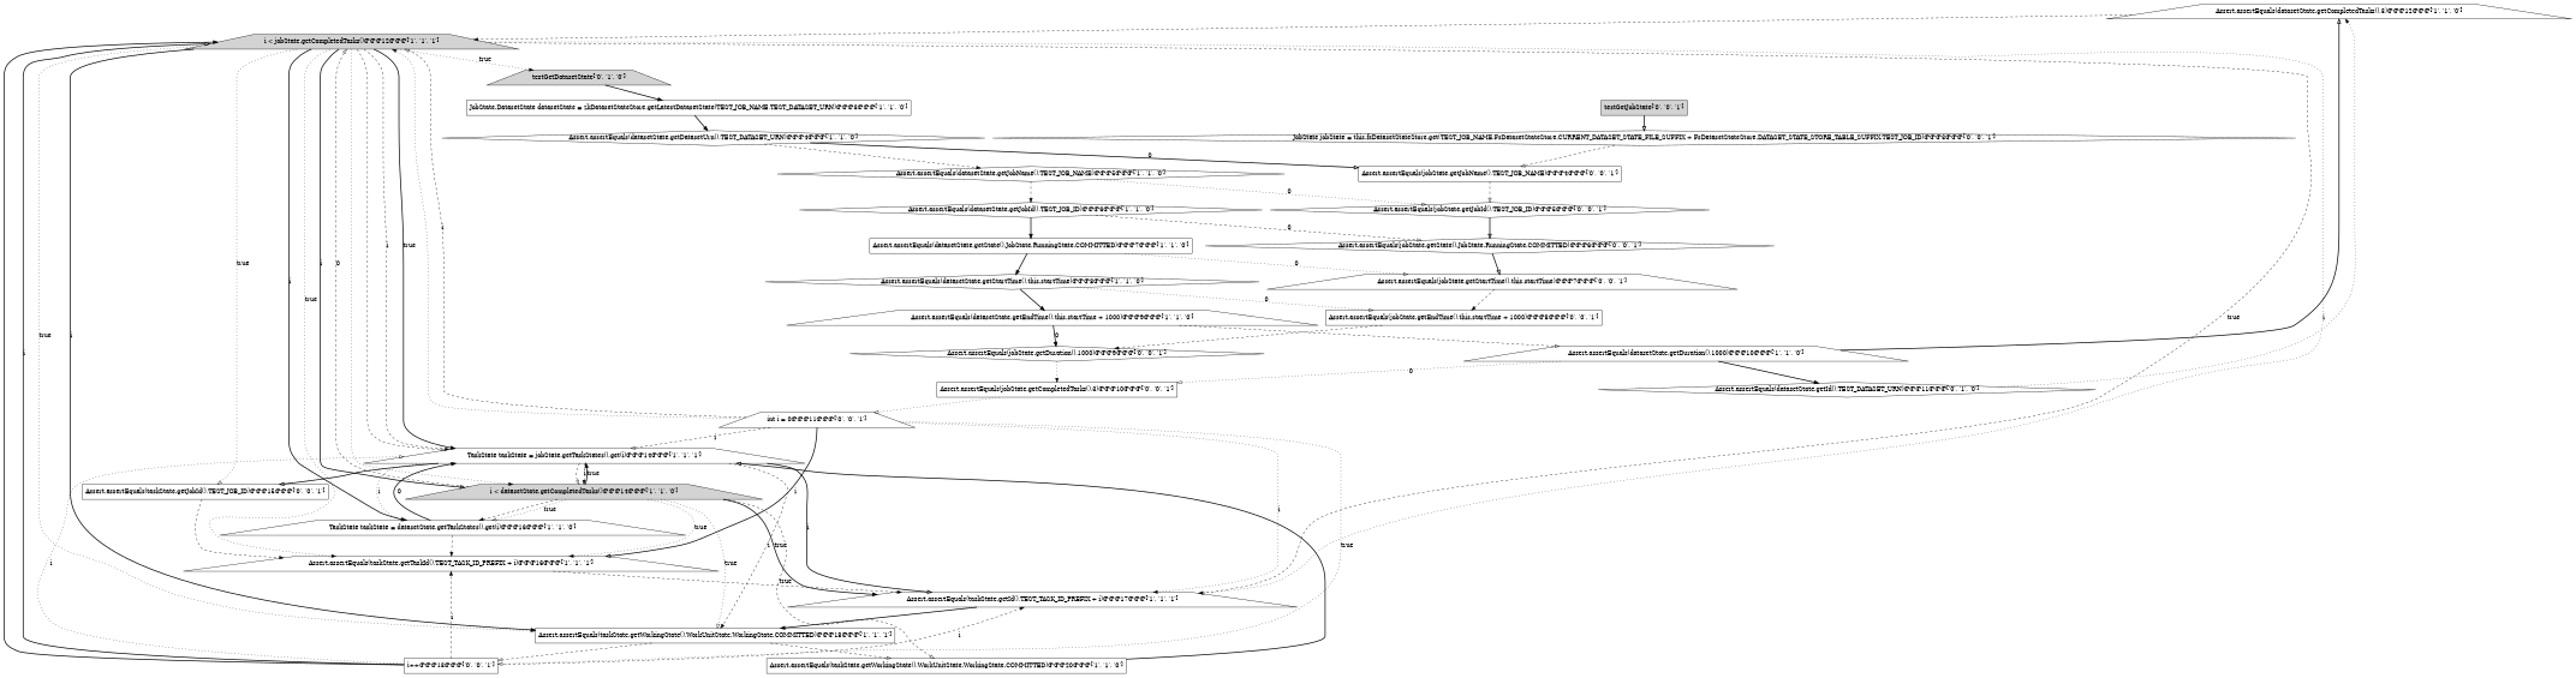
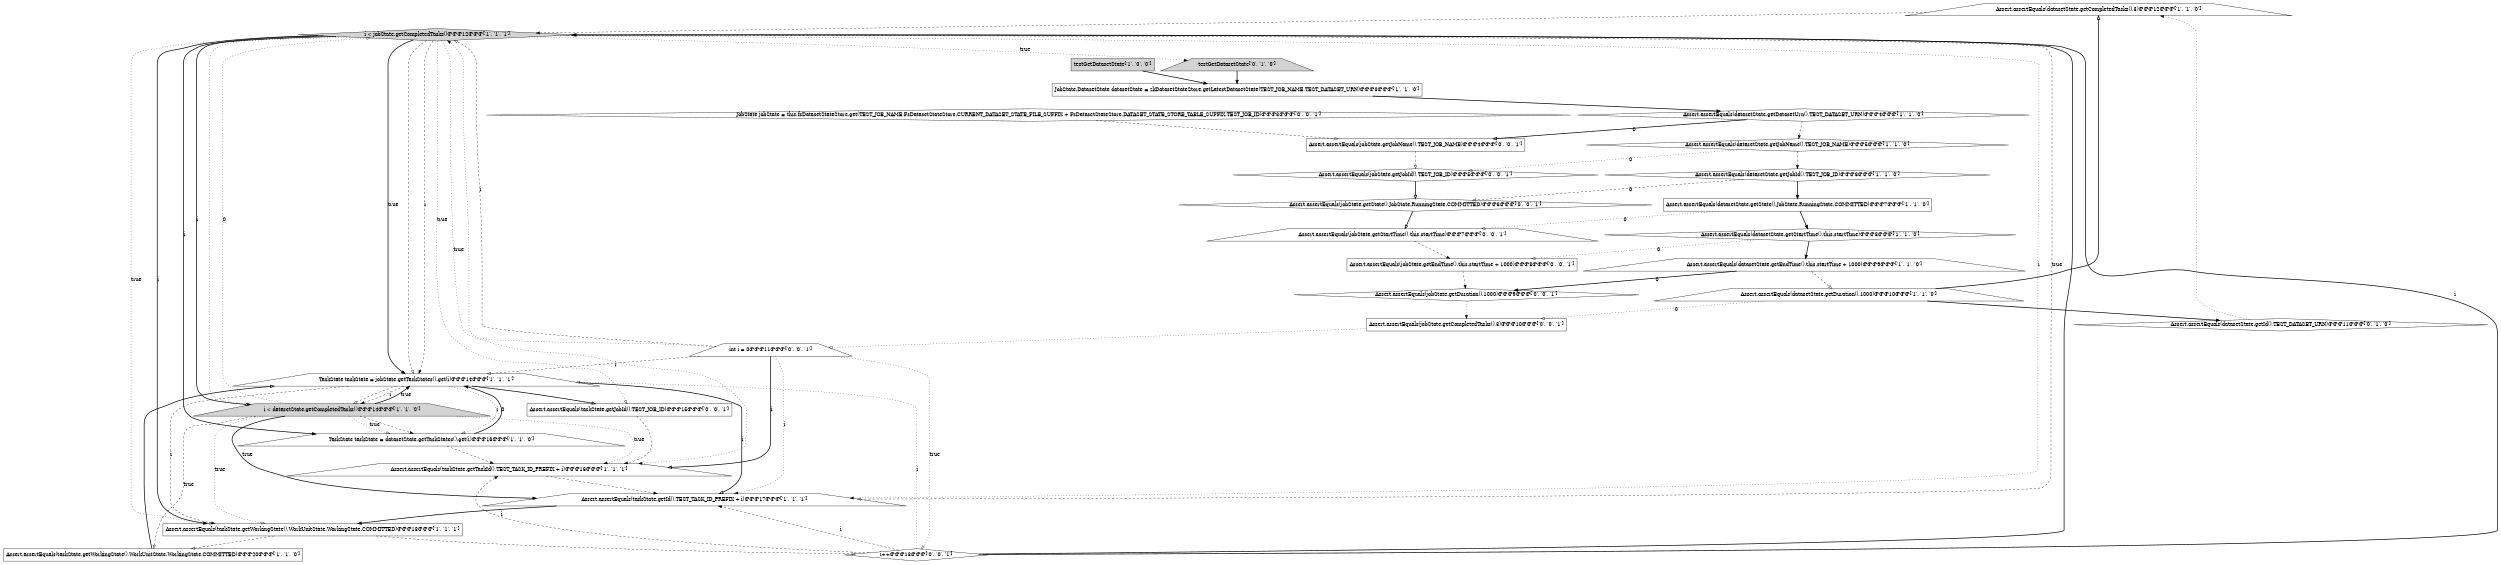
  digraph {
    node [fillcolor=white shape=trapezium style=filled]
    edge [arrowhead=normal style=bold]
    n1 [label="Assert.assertEquals(datasetState.getCompletedTasks(),3)@@@12@@@['1', '1', '0']"]
-   n2 [fillcolor=lightgray label="i < jobState.getCompletedTasks()@@@12@@@['1', '1', '1']"]
+   n2 [fillcolor=lightgray label="i < jobState.getCompletedTasks()@@@12@@@['1', '1', '1']" shape=diamond]
    n3 [label="TaskState taskState = jobState.getTaskStates().get(i)@@@14@@@['1', '1', '1']"]
    n4 [label="Assert.assertEquals(taskState.getJobId(),TEST_JOB_ID)@@@15@@@['0', '0', '1']" shape=box]
    n5 [label="Assert.assertEquals(taskState.getWorkingState(),WorkUnitState.WorkingState.COMMITTED)@@@18@@@['1', '1', '1']" shape=box]
    n6 [fillcolor=lightgray label="i < datasetState.getCompletedTasks()@@@14@@@['1', '1', '0']"]
    n7 [label="TaskState taskState = datasetState.getTaskStates().get(i)@@@16@@@['1', '1', '0']"]
    n8 [label="Assert.assertEquals(taskState.getId(),TEST_TASK_ID_PREFIX + i)@@@17@@@['1', '1', '1']"]
    n9 [label="Assert.assertEquals(taskState.getTaskId(),TEST_TASK_ID_PREFIX + i)@@@16@@@['1', '1', '1']"]
    n10 [fillcolor=lightgray label="testGetDatasetState['0', '1', '0']"]
    n11 [label="Assert.assertEquals(jobState.getJobName(),TEST_JOB_NAME)@@@4@@@['0', '0', '1']" shape=box]
    n12 [label="Assert.assertEquals(jobState.getJobId(),TEST_JOB_ID)@@@5@@@['0', '0', '1']" shape=diamond]
    n13 [label="Assert.assertEquals(jobState.getState(),JobState.RunningState.COMMITTED)@@@6@@@['0', '0', '1']" shape=diamond]
    n14 [label="Assert.assertEquals(taskState.getWorkingState(),WorkUnitState.WorkingState.COMMITTED)@@@20@@@['1', '1', '0']" shape=box]
-   n15 [label="i++@@@13@@@['0', '0', '1']" shape=box]
+   n15 [label="i++@@@13@@@['0', '0', '1']" shape=diamond]
    n16 [label="Assert.assertEquals(datasetState.getJobName(),TEST_JOB_NAME)@@@5@@@['1', '1', '0']" shape=diamond]
    n17 [label="Assert.assertEquals(datasetState.getJobId(),TEST_JOB_ID)@@@6@@@['1', '1', '0']" shape=diamond]
    n18 [label="Assert.assertEquals(datasetState.getState(),JobState.RunningState.COMMITTED)@@@7@@@['1', '1', '0']" shape=box]
    n19 [label="Assert.assertEquals(datasetState.getStartTime(),this.startTime)@@@8@@@['1', '1', '0']" shape=diamond]
    n20 [label="Assert.assertEquals(datasetState.getEndTime(),this.startTime + 1000)@@@9@@@['1', '1', '0']"]
    n21 [label="Assert.assertEquals(jobState.getEndTime(),this.startTime + 1000)@@@8@@@['0', '0', '1']" shape=box]
    n22 [label="Assert.assertEquals(datasetState.getDuration(),1000)@@@10@@@['1', '1', '0']"]
    n23 [label="Assert.assertEquals(jobState.getDuration(),1000)@@@9@@@['0', '0', '1']" shape=diamond]
+   n24 [fillcolor=lightgray label="testGetDatasetState['1', '0', '0']" shape=box]
    n25 [label="JobState.DatasetState datasetState = zkDatasetStateStore.getLatestDatasetState(TEST_JOB_NAME,TEST_DATASET_URN)@@@3@@@['1', '1', '0']" shape=box]
    n26 [label="Assert.assertEquals(datasetState.getDatasetUrn(),TEST_DATASET_URN)@@@4@@@['1', '1', '0']" shape=diamond]
    n27 [label="Assert.assertEquals(jobState.getCompletedTasks(),3)@@@10@@@['0', '0', '1']" shape=box]
    n28 [label="int i = 0@@@11@@@['0', '0', '1']"]
    n29 [label="Assert.assertEquals(datasetState.getId(),TEST_DATASET_URN)@@@11@@@['0', '1', '0']" shape=diamond]
    n30 [label="Assert.assertEquals(jobState.getStartTime(),this.startTime)@@@7@@@['0', '0', '1']"]
    n31 [label="JobState jobState = this.fsDatasetStateStore.get(TEST_JOB_NAME,FsDatasetStateStore.CURRENT_DATASET_STATE_FILE_SUFFIX + FsDatasetStateStore.DATASET_STATE_STORE_TABLE_SUFFIX,TEST_JOB_ID)@@@3@@@['0', '0', '1']" shape=diamond]
-   n32 [fillcolor=lightgray label="testGetJobState['0', '0', '1']" shape=box]
    n1 -> n2 [style=dashed]
    n2 -> n3 [arrowhead=onormal style=dashed]
    n2 -> n3 [label=i style=dashed]
    n2 -> n3 [label=true]
    n2 -> n4 [arrowhead=onormal label=true style=dotted]
    n2 -> n5 [label=i]
    n2 -> n5 [arrowhead=onormal label=true style=dotted]
    n2 -> n6 [arrowhead=onormal label=i]
    n2 -> n6 [style=dotted]
    n2 -> n7 [label=i]
    n2 -> n8 [arrowhead=onormal label=true style=dashed]
    n2 -> n8 [label=i style=dotted]
    n2 -> n9 [label=true style=dotted]
    n2 -> n10 [label=true style=dotted]
    n3 -> n4 [arrowhead=onormal]
    n3 -> n5 [label=i style=dashed]
    n3 -> n6 [arrowhead=onormal style=dashed]
    n3 -> n6 [label=i style=dashed]
    n3 -> n7 [arrowhead=onormal label=i style=dotted]
    n3 -> n8 [arrowhead=onormal label=i]
    n4 -> n9 [style=dashed]
    n5 -> n14 [arrowhead=onormal style=dashed]
    n5 -> n15 [arrowhead=onormal style=dashed]
-   n6 -> n2 [arrowhead=onormal label=0 style=dashed]
+   n6 -> n2 [arrowhead=onormal label=0 style=dotted]
    n6 -> n3 [label=true]
    n6 -> n5 [arrowhead=onormal label=true style=dotted]
    n6 -> n7 [style=dashed]
    n6 -> n7 [arrowhead=onormal label=true style=dotted]
    n6 -> n8 [label=true]
    n6 -> n9 [label=true style=dotted]
    n6 -> n14 [arrowhead=onormal label=true style=dashed]
    n7 -> n3 [label=0]
    n7 -> n9 [style=dashed]
    n8 -> n5
    n9 -> n8 [style=dashed]
    n10 -> n25
    n11 -> n12 [arrowhead=onormal style=dashed]
    n12 -> n13 [arrowhead=onormal]
    n13 -> n30 [arrowhead=onormal]
    n14 -> n3 [arrowhead=onormal]
    n15 -> n2
    n15 -> n2 [arrowhead=onormal label=i]
    n15 -> n3 [arrowhead=onormal label=i style=dotted]
    n15 -> n8 [label=i style=dashed]
    n15 -> n9 [label=i style=dashed]
    n16 -> n12 [arrowhead=onormal label=0 style=dotted]
    n16 -> n17 [style=dashed]
    n17 -> n13 [arrowhead=onormal label=0 style=dashed]
    n17 -> n18
    n18 -> n19
    n18 -> n30 [arrowhead=onormal label=0 style=dotted]
    n19 -> n20
    n19 -> n21 [arrowhead=onormal label=0 style=dotted]
    n20 -> n22 [arrowhead=onormal style=dashed]
    n20 -> n23 [label=0]
    n21 -> n23 [style=dashed]
    n22 -> n1 [arrowhead=onormal]
    n22 -> n27 [arrowhead=onormal label=0 style=dotted]
    n22 -> n29
    n23 -> n27 [style=dotted]
+   n24 -> n25
    n25 -> n26
    n26 -> n11 [arrowhead=onormal label=0]
    n26 -> n16 [style=dashed]
    n27 -> n28 [arrowhead=onormal style=dotted]
    n28 -> n2 [style=dotted]
    n28 -> n2 [arrowhead=onormal label=i style=dashed]
    n28 -> n3 [arrowhead=onormal label=i style=dashed]
    n28 -> n8 [label=i style=dotted]
    n28 -> n9 [arrowhead=onormal label=i]
    n28 -> n15 [arrowhead=onormal label=true style=dotted]
    n29 -> n1 [style=dotted]
    n30 -> n21 [style=dashed]
    n31 -> n11 [arrowhead=onormal style=dashed]
-   n32 -> n31 [arrowhead=onormal]
  }
